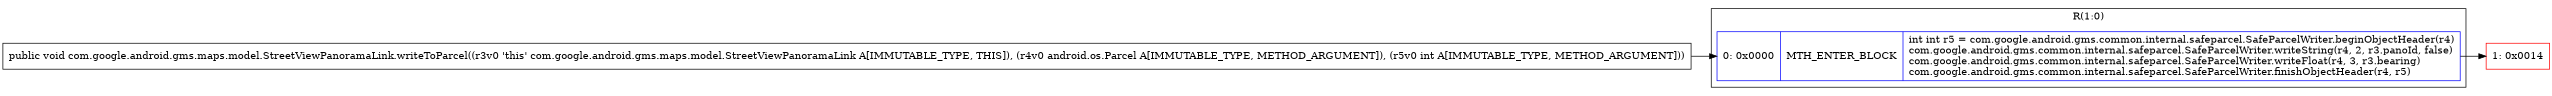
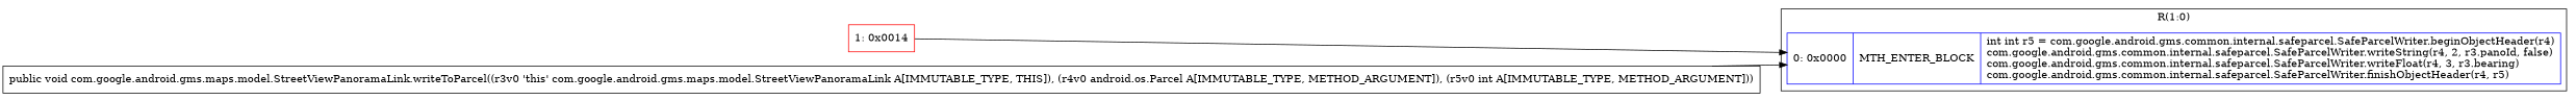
  digraph {
    rankdir=LR
    node [shape=record]
    n1 [color=blue label="{0\:\ 0x0000|MTH_ENTER_BLOCK\l|int int r5 = com.google.android.gms.common.internal.safeparcel.SafeParcelWriter.beginObjectHeader(r4)\lcom.google.android.gms.common.internal.safeparcel.SafeParcelWriter.writeString(r4, 2, r3.panoId, false)\lcom.google.android.gms.common.internal.safeparcel.SafeParcelWriter.writeFloat(r4, 3, r3.bearing)\lcom.google.android.gms.common.internal.safeparcel.SafeParcelWriter.finishObjectHeader(r4, r5)\l}"]
    n2 [color=red label="{1\:\ 0x0014}"]
    n3 [label="{public void com.google.android.gms.maps.model.StreetViewPanoramaLink.writeToParcel((r3v0 'this' com.google.android.gms.maps.model.StreetViewPanoramaLink A[IMMUTABLE_TYPE, THIS]), (r4v0 android.os.Parcel A[IMMUTABLE_TYPE, METHOD_ARGUMENT]), (r5v0 int A[IMMUTABLE_TYPE, METHOD_ARGUMENT])) }"]
    subgraph cluster_1 {
      label="R(1:0)"
      n1
    }
-   n1 -> n2
+   n2 -> n1
    n3 -> n1
  }
